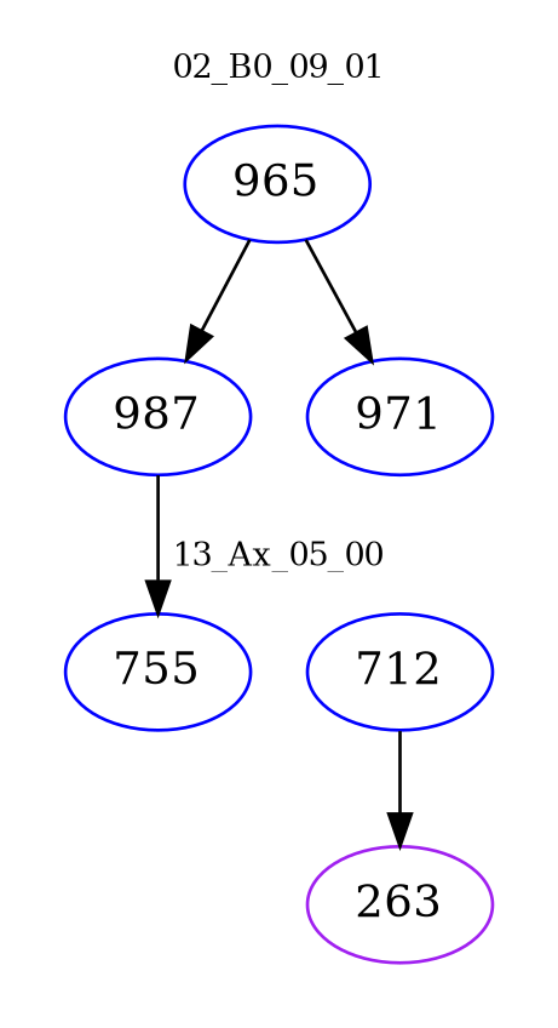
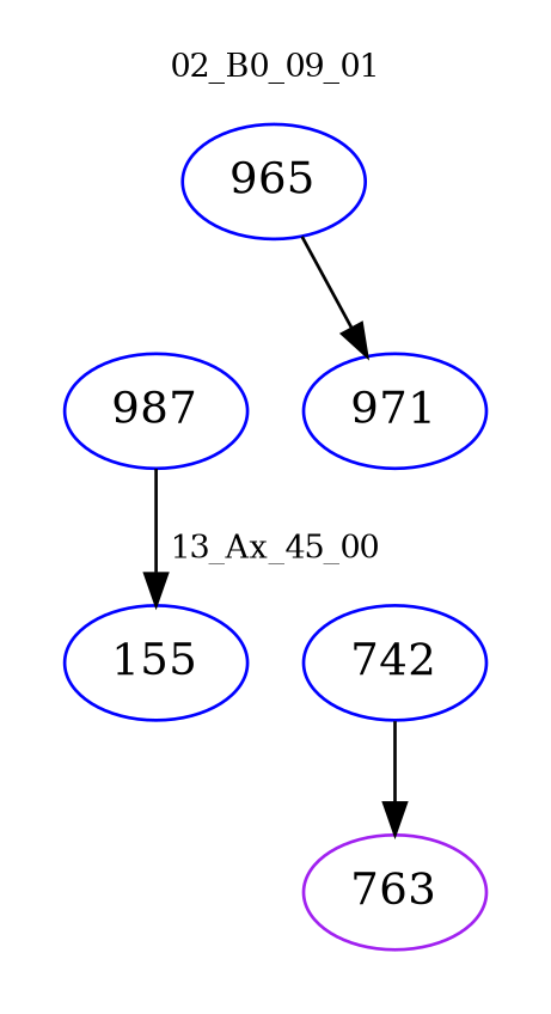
  digraph {
    node [color=blue]
    edge [color=black]
-   n1 [label=712]
-   n2 [label=755]
-   n3 [color=purple label=263]
+   n1 [label=742]
+   n2 [label=155]
+   n3 [color=purple label=763]
    n4 [label=965]
    n5 [label=987]
    n6 [label=971]
    subgraph cluster_1 {
      color=white
      fontsize=10
-     label="13_Ax_05_00"
+     label="13_Ax_45_00"
      n1
      n2
      n3
    }
    subgraph cluster_2 {
      color=white
      fontsize=10
      label="02_B0_09_01"
      n4
      n5
      n6
    }
    n1 -> n3
-   n4 -> n5
    n4 -> n6
    n5 -> n2
  }
